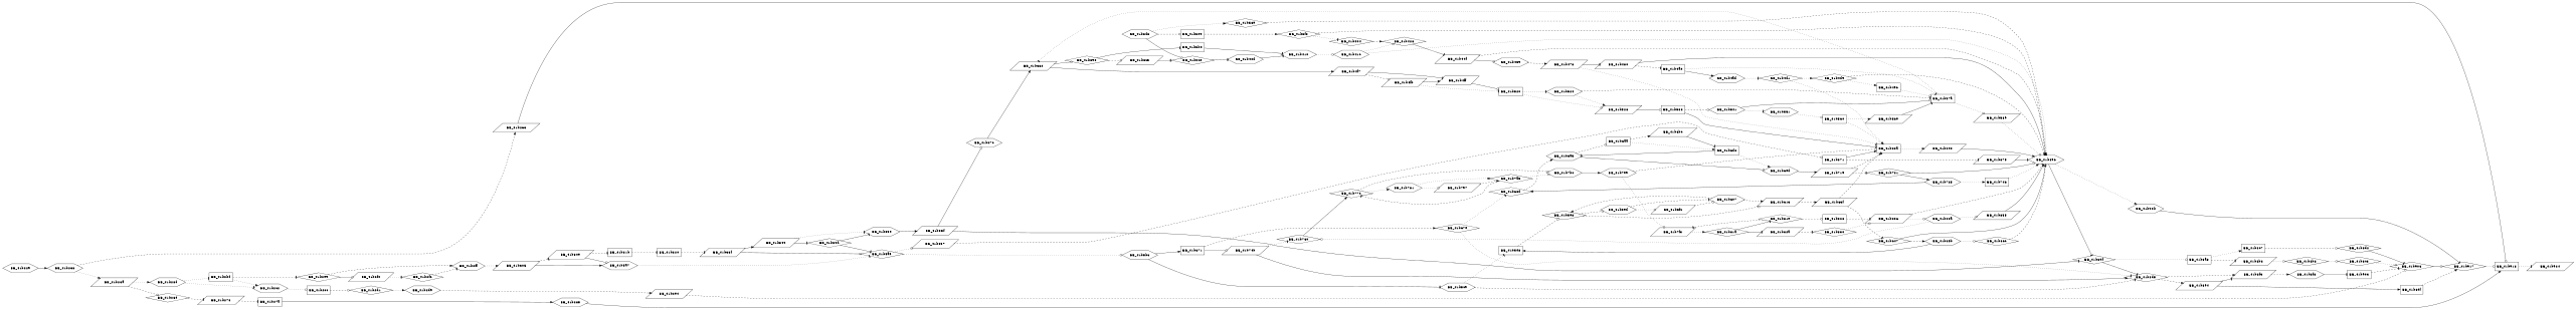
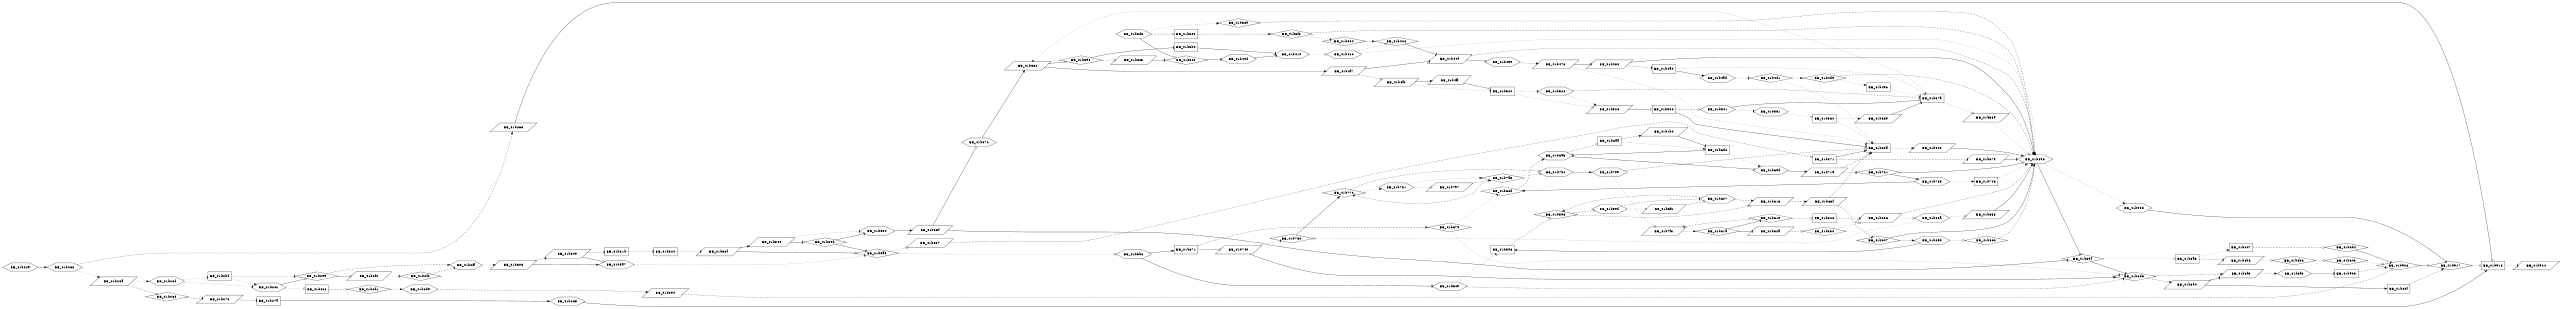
  digraph {
    rankdir=LR
    node [shape=parallelogram]
    edge [arrowhead=tee style=solid]
    BB_41b229 [shape=hexagon]
    BB_41b238 [shape=hexagon]
    BB_41b263
    BB_41b26a
    BB_41b918 [shape=box]
    BB_41b26e [shape=diamond]
    BB_41b28d [shape=hexagon]
    BB_41b924
    BB_41b273
    BB_41b2bd [shape=box]
    BB_41b2c2 [shape=hexagon]
    BB_41b27a [shape=box]
    BB_41b2e9 [shape=diamond]
    BB_41b2cc [shape=box]
    BB_41b285 [shape=hexagon]
    BB_41b2f0
    BB_41b2ff [shape=hexagon]
    BB_41b2d1 [shape=diamond]
    BB_41b2fc [shape=diamond]
    BB_41b305
    BB_41b2d9 [shape=hexagon]
    BB_41b2e4
    BB_41b906 [shape=diamond]
    BB_41b917 [shape=diamond]
    BB_41b30e
    BB_41b5a7 [shape=hexagon]
    BB_41b31b [shape=box]
    BB_41b5a9 [shape=diamond]
    BB_41b320 [shape=box]
    BB_41b5b6 [shape=hexagon]
    BB_41b857
    BB_41b33f
    BB_41b349
    BB_41b34d [shape=diamond]
    BB_41b359 [shape=hexagon]
    BB_41b35f
    BB_41b5c9 [shape=hexagon]
    BB_41b671 [shape=box]
    BB_41b871 [shape=box]
    BB_41b37c [shape=hexagon]
    BB_41b89f [shape=diamond]
    BB_41b382
    BB_41b8d5 [shape=diamond]
    BB_41b8a8 [shape=box]
    BB_41b390 [shape=diamond]
    BB_41b4f7
    BB_41b8e4
    BB_41b8f3
    BB_41b8b3
    BB_41b8c7 [shape=box]
    BB_41b3b0 [shape=box]
    BB_41b3c5
    BB_41b4fb
    BB_41b4ff
    BB_41b410 [shape=hexagon]
    BB_41b3ce [shape=diamond]
    BB_41b520 [shape=box]
    BB_41b41c [shape=hexagon]
    BB_41b40d [shape=hexagon]
    BB_41b896 [shape=hexagon]
    BB_41b428 [shape=diamond]
    BB_41b3d3 [shape=hexagon]
    BB_41b3e9 [shape=box]
    BB_41b58e [shape=diamond]
    BB_41b3f8 [shape=diamond]
    BB_41b404 [shape=diamond]
    BB_41b90b [shape=hexagon]
    BB_41b44f
    BB_41b459 [shape=hexagon]
    BB_41b478
    BB_41b480
    BB_41b88a [shape=box]
    BB_41b4a0 [shape=box]
    BB_41b890
    BB_41b4ad [shape=hexagon]
    BB_41b57a [shape=box]
    BB_41b4d1 [shape=diamond]
    BB_41b589
    BB_41b4d9 [shape=diamond]
    BB_41b4e6 [shape=box]
    BB_41b524 [shape=hexagon]
    BB_41b528
    BB_41b533 [shape=box]
    BB_41b541 [shape=hexagon]
    BB_41b551 [shape=hexagon]
    BB_41b560 [shape=box]
    BB_41b56e
    BB_41b5d8 [shape=box]
    BB_41b67e [shape=diamond]
    BB_41b74b
    BB_41b875
    BB_41b5e8 [shape=diamond]
    BB_41b68d [shape=diamond]
    BB_41b760 [shape=diamond]
    BB_41b5ed [shape=hexagon]
    BB_41b613
    BB_41b8ef [shape=box]
    BB_41b8f8 [shape=hexagon]
    BB_41b5fc
    BB_41b607 [shape=hexagon]
    BB_41b63f
    BB_41b647 [shape=diamond]
    BB_41b65b [shape=hexagon]
    BB_41b66c [shape=diamond]
    BB_41b6a5 [shape=hexagon]
    BB_41b77c [shape=diamond]
    BB_41b6aa [shape=box]
    BB_41b6ed [shape=hexagon]
-   BB_41b6bc
+   BB_41b6bc [label=BB_41b1bc]
    BB_41b6d6 [shape=box]
    BB_41b719
    BB_41b721 [shape=diamond]
    BB_41b735 [shape=hexagon]
    BB_41b746 [shape=box]
    BB_41b781 [shape=hexagon]
    BB_41b7bc [shape=hexagon]
    BB_41b797
    BB_41b7a5 [shape=diamond]
    BB_41b7e9 [shape=hexagon]
    BB_41b7f3
    BB_41b81a [shape=diamond]
    BB_41b81e [shape=diamond]
    BB_41b82a
    BB_41b828 [shape=box]
    BB_41b830 [shape=diamond]
    BB_41b836
    BB_41b83a [shape=hexagon]
    BB_41b855
    BB_41b8b8 [shape=diamond]
    BB_41b8d2 [shape=diamond]
    BB_41b8c3 [shape=diamond]
    BB_41b903 [shape=box]
    BB_41b229 -> BB_41b238 [arrowhead=normal]
    BB_41b238 -> BB_41b263 [arrowhead=normal style=dashed]
    BB_41b238 -> BB_41b26a [arrowhead=normal style=dotted]
    BB_41b263 -> BB_41b918 [arrowhead=odot]
    BB_41b26a -> BB_41b26e [arrowhead=odot style=dashed]
    BB_41b26a -> BB_41b28d [arrowhead=normal style=dotted]
    BB_41b918 -> BB_41b924 [style=dotted]
    BB_41b26e -> BB_41b273 [style=dashed]
    BB_41b28d -> BB_41b2bd [style=dotted]
    BB_41b28d -> BB_41b2c2 [style=dotted]
    BB_41b273 -> BB_41b27a [style=dashed]
    BB_41b2bd -> BB_41b2c2 [arrowhead=normal style=dotted]
    BB_41b2bd -> BB_41b2e9 [style=dashed]
+   BB_41b2c2 -> BB_41b2e9 [arrowhead=odot]
    BB_41b2c2 -> BB_41b2cc [arrowhead=odot style=dotted]
    BB_41b27a -> BB_41b285 [arrowhead=normal]
    BB_41b2e9 -> BB_41b2f0 [arrowhead=odot]
    BB_41b2e9 -> BB_41b2ff [arrowhead=normal style=dashed]
    BB_41b2cc -> BB_41b2d1 [arrowhead=odot style=dashed]
    BB_41b285 -> BB_41b918 [arrowhead=normal]
    BB_41b2f0 -> BB_41b2fc [style=dotted]
    BB_41b2ff -> BB_41b305 [arrowhead=normal style=dotted]
    BB_41b2d1 -> BB_41b2d9 [arrowhead=normal style=dotted]
    BB_41b2fc -> BB_41b2ff [style=dashed]
    BB_41b305 -> BB_41b30e [style=dashed]
    BB_41b305 -> BB_41b5a7 [arrowhead=normal]
    BB_41b2d9 -> BB_41b2e4 [arrowhead=normal style=dashed]
    BB_41b2e4 -> BB_41b906 [arrowhead=odot style=dashed]
    BB_41b906 -> BB_41b917 [arrowhead=odot]
    BB_41b917 -> BB_41b918 [arrowhead=odot style=dotted]
    BB_41b30e -> BB_41b5a7 [arrowhead=odot]
    BB_41b30e -> BB_41b31b [style=dashed]
    BB_41b5a7 -> BB_41b5a9 [style=dotted]
    BB_41b31b -> BB_41b320 [style=dashed]
    BB_41b5a9 -> BB_41b5b6 [arrowhead=odot style=dotted]
    BB_41b5a9 -> BB_41b857 [arrowhead=odot style=dotted]
    BB_41b320 -> BB_41b33f [style=dashed]
    BB_41b5b6 -> BB_41b5c9
    BB_41b5b6 -> BB_41b671 [arrowhead=normal]
    BB_41b857 -> BB_41b871 [arrowhead=odot style=dashed]
    BB_41b33f -> BB_41b5a9 [arrowhead=odot]
    BB_41b33f -> BB_41b349 [arrowhead=normal]
    BB_41b349 -> BB_41b34d
    BB_41b349 -> BB_41b359 [style=dotted]
    BB_41b34d -> BB_41b5a9
    BB_41b34d -> BB_41b359
    BB_41b359 -> BB_41b35f [arrowhead=normal]
    BB_41b35f -> BB_41b37c [arrowhead=odot]
    BB_41b35f -> BB_41b89f
    BB_41b5c9 -> BB_41b8d5 [style=dashed]
    BB_41b5c9 -> BB_41b5d8 [style=dotted]
    BB_41b671 -> BB_41b67e [arrowhead=normal style=dashed]
    BB_41b671 -> BB_41b74b [arrowhead=odot]
    BB_41b871 -> BB_41b88a [arrowhead=normal]
    BB_41b871 -> BB_41b875 [style=dashed]
    BB_41b37c -> BB_41b382 [arrowhead=normal]
    BB_41b89f -> BB_41b8d5
    BB_41b89f -> BB_41b8a8 [arrowhead=odot style=dotted]
    BB_41b382 -> BB_41b390 [arrowhead=odot]
    BB_41b382 -> BB_41b4f7 [arrowhead=normal]
    BB_41b8d5 -> BB_41b8e4 [arrowhead=normal style=dashed]
    BB_41b8d5 -> BB_41b8f3 [arrowhead=normal style=dashed]
    BB_41b8a8 -> BB_41b8b3 [style=dashed]
    BB_41b8a8 -> BB_41b8c7 [arrowhead=normal style=dotted]
    BB_41b390 -> BB_41b3b0
    BB_41b390 -> BB_41b3c5 [arrowhead=odot style=dashed]
    BB_41b4f7 -> BB_41b4fb [arrowhead=odot style=dashed]
-   BB_41b4f7 -> BB_41b4ff
+   BB_41b4f7 -> BB_41b44f
    BB_41b8e4 -> BB_41b8f3
    BB_41b8e4 -> BB_41b8ef [arrowhead=normal]
    BB_41b8f3 -> BB_41b8f8 [arrowhead=normal style=dashed]
    BB_41b8b3 -> BB_41b8b8 [arrowhead=odot style=dotted]
    BB_41b8c7 -> BB_41b8d2 [arrowhead=odot style=dashed]
    BB_41b3b0 -> BB_41b410
    BB_41b3c5 -> BB_41b3ce
    BB_41b4fb -> BB_41b4ff [arrowhead=normal]
    BB_41b4fb -> BB_41b520 [style=dotted]
    BB_41b4ff -> BB_41b520 [arrowhead=odot]
    BB_41b410 -> BB_41b41c [arrowhead=odot style=dotted]
    BB_41b3ce -> BB_41b40d
    BB_41b520 -> BB_41b524 [style=dotted]
    BB_41b520 -> BB_41b528 [arrowhead=odot style=dotted]
    BB_41b41c -> BB_41b896 [arrowhead=normal style=dotted]
    BB_41b41c -> BB_41b428 [arrowhead=odot style=dotted]
    BB_41b40d -> BB_41b410
    BB_41b896 -> BB_41b89f
    BB_41b896 -> BB_41b90b [arrowhead=normal style=dotted]
    BB_41b428 -> BB_41b44f
    BB_41b3d3 -> BB_41b3ce [arrowhead=odot]
    BB_41b3d3 -> BB_41b3e9 [arrowhead=odot style=dashed]
    BB_41b3d3 -> BB_41b58e [arrowhead=normal style=dotted]
    BB_41b3e9 -> BB_41b3f8 [arrowhead=normal style=dashed]
    BB_41b58e -> BB_41b896 [arrowhead=normal style=dashed]
    BB_41b3f8 -> BB_41b896 [style=dashed]
    BB_41b3f8 -> BB_41b404 [style=dotted]
    BB_41b404 -> BB_41b428 [arrowhead=normal style=dashed]
    BB_41b90b -> BB_41b917
    BB_41b44f -> BB_41b896 [style=dashed]
    BB_41b44f -> BB_41b459 [arrowhead=odot]
    BB_41b459 -> BB_41b478 [arrowhead=normal style=dashed]
    BB_41b478 -> BB_41b480
    BB_41b478 -> BB_41b88a [style=dotted]
    BB_41b480 -> BB_41b896
    BB_41b480 -> BB_41b4a0 [style=dashed]
    BB_41b88a -> BB_41b890 [arrowhead=normal style=dotted]
    BB_41b4a0 -> BB_41b4ad [arrowhead=normal]
    BB_41b4a0 -> BB_41b57a [style=dotted]
    BB_41b890 -> BB_41b896 [arrowhead=normal]
    BB_41b4ad -> BB_41b4d1 [style=dotted]
    BB_41b57a -> BB_41b382 [style=dotted]
    BB_41b57a -> BB_41b589 [arrowhead=odot style=dotted]
    BB_41b4d1 -> BB_41b88a [arrowhead=normal style=dotted]
    BB_41b4d1 -> BB_41b4d9 [arrowhead=normal style=dotted]
    BB_41b589 -> BB_41b896 [arrowhead=odot style=dotted]
    BB_41b4d9 -> BB_41b896 [arrowhead=normal style=dashed]
    BB_41b4d9 -> BB_41b4e6 [arrowhead=normal style=dotted]
    BB_41b4e6 -> BB_41b57a [arrowhead=odot style=dotted]
    BB_41b524 -> BB_41b57a [style=dashed]
    BB_41b524 -> BB_41b528 [arrowhead=normal style=dotted]
    BB_41b528 -> BB_41b533 [arrowhead=odot]
    BB_41b533 -> BB_41b88a
    BB_41b533 -> BB_41b541 [arrowhead=odot style=dashed]
    BB_41b541 -> BB_41b57a [arrowhead=odot]
    BB_41b541 -> BB_41b551 [style=dotted]
    BB_41b551 -> BB_41b560 [arrowhead=odot style=dotted]
    BB_41b560 -> BB_41b88a [arrowhead=odot style=dotted]
    BB_41b560 -> BB_41b56e [arrowhead=normal style=dotted]
    BB_41b56e -> BB_41b57a
    BB_41b5d8 -> BB_41b5e8 [arrowhead=odot style=dashed]
    BB_41b67e -> BB_41b8d5 [style=dotted]
    BB_41b67e -> BB_41b68d [style=dotted]
    BB_41b74b -> BB_41b8d5 [arrowhead=normal]
    BB_41b74b -> BB_41b760 [style=dotted]
    BB_41b875 -> BB_41b896
    BB_41b5e8 -> BB_41b5ed [arrowhead=odot style=dashed]
    BB_41b5e8 -> BB_41b613 [arrowhead=odot style=dashed]
    BB_41b68d -> BB_41b6a5 [arrowhead=normal style=dashed]
    BB_41b760 -> BB_41b77c [arrowhead=normal]
    BB_41b5ed -> BB_41b5fc [arrowhead=odot style=dotted]
    BB_41b5ed -> BB_41b607 [style=dashed]
    BB_41b613 -> BB_41b63f [arrowhead=normal style=dashed]
    BB_41b8ef -> BB_41b917 [arrowhead=normal style=dashed]
    BB_41b8f8 -> BB_41b903
    BB_41b5fc -> BB_41b607 [arrowhead=odot style=dashed]
    BB_41b607 -> BB_41b5e8 [arrowhead=normal style=dashed]
    BB_41b607 -> BB_41b613 [arrowhead=normal style=dashed]
    BB_41b63f -> BB_41b88a [style=dashed]
    BB_41b63f -> BB_41b647 [style=dashed]
    BB_41b647 -> BB_41b896 [arrowhead=normal]
    BB_41b647 -> BB_41b65b [arrowhead=normal style=dashed]
    BB_41b65b -> BB_41b5d8 [arrowhead=normal]
    BB_41b65b -> BB_41b66c [arrowhead=odot style=dotted]
    BB_41b66c -> BB_41b896 [arrowhead=odot style=dashed]
    BB_41b6a5 -> BB_41b6aa [arrowhead=odot style=dashed]
    BB_41b6a5 -> BB_41b6ed [arrowhead=odot]
    BB_41b77c -> BB_41b781 [arrowhead=normal style=dotted]
    BB_41b77c -> BB_41b7bc [arrowhead=odot style=dashed]
    BB_41b6aa -> BB_41b6bc [arrowhead=normal style=dashed]
    BB_41b6aa -> BB_41b6d6 [arrowhead=normal style=dotted]
    BB_41b6ed -> BB_41b719 [arrowhead=normal]
    BB_41b6bc -> BB_41b6d6
    BB_41b6d6 -> BB_41b6a5
    BB_41b6d6 -> BB_41b6ed [arrowhead=normal style=dotted]
    BB_41b719 -> BB_41b88a [arrowhead=normal style=dashed]
    BB_41b719 -> BB_41b721 [style=dashed]
    BB_41b721 -> BB_41b896 [arrowhead=odot]
    BB_41b721 -> BB_41b735 [arrowhead=normal]
    BB_41b735 -> BB_41b68d [arrowhead=normal]
    BB_41b735 -> BB_41b746 [arrowhead=normal style=dotted]
    BB_41b746 -> BB_41b896 [arrowhead=normal style=dotted]
    BB_41b781 -> BB_41b797 [arrowhead=odot style=dotted]
    BB_41b781 -> BB_41b7a5 [arrowhead=normal style=dotted]
    BB_41b7bc -> BB_41b7e9 [arrowhead=normal]
    BB_41b797 -> BB_41b7a5 [arrowhead=normal style=dashed]
    BB_41b7a5 -> BB_41b77c [style=dashed]
    BB_41b7a5 -> BB_41b7bc [arrowhead=odot style=dotted]
    BB_41b7e9 -> BB_41b88a [arrowhead=odot style=dashed]
    BB_41b7e9 -> BB_41b7f3 [arrowhead=odot style=dotted]
    BB_41b7f3 -> BB_41b81a [arrowhead=normal style=dotted]
    BB_41b81a -> BB_41b81e
    BB_41b81a -> BB_41b82a
    BB_41b81e -> BB_41b7f3 [style=dashed]
    BB_41b81e -> BB_41b828 [arrowhead=odot style=dashed]
-   BB_41b82a -> BB_41b830 [style=dashed]
+   BB_41b82a -> BB_41b830 [arrowhead=odot style=dashed]
    BB_41b828 -> BB_41b836 [style=dashed]
    BB_41b830 -> BB_41b836 [arrowhead=odot style=dotted]
    BB_41b836 -> BB_41b896 [style=dashed]
    BB_41b836 -> BB_41b83a [arrowhead=odot style=dotted]
    BB_41b83a -> BB_41b760 [arrowhead=odot style=dotted]
    BB_41b83a -> BB_41b855 [arrowhead=odot style=dotted]
    BB_41b855 -> BB_41b896 [arrowhead=normal]
    BB_41b8b8 -> BB_41b8c3 [arrowhead=odot style=dotted]
    BB_41b8d2 -> BB_41b906
    BB_41b8c3 -> BB_41b906 [arrowhead=odot style=dotted]
    BB_41b903 -> BB_41b906 [style=dashed]
  }
